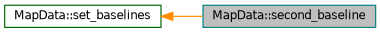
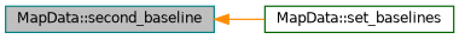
  digraph {
    rankdir=LR
    node [fontname=Helvetica fontsize=10 shape=record style=filled]
    n1 [color=teal fillcolor=grey75 fontcolor=black height=0.2 label="MapData::second_baseline" width=0.4]
    n2 [color=darkgreen fillcolor=white height=0.2 label="MapData::set_baselines" width=0.4]
-   n2 -> n1 [color=darkorange dir=back fontname=Helvetica fontsize=10 labelfontname=Helvetica labelfontsize=10 style=solid]
+   n1 -> n2 [color=darkorange dir=back fontname=Helvetica fontsize=10 labelfontname=Helvetica labelfontsize=10 style=solid]
  }
